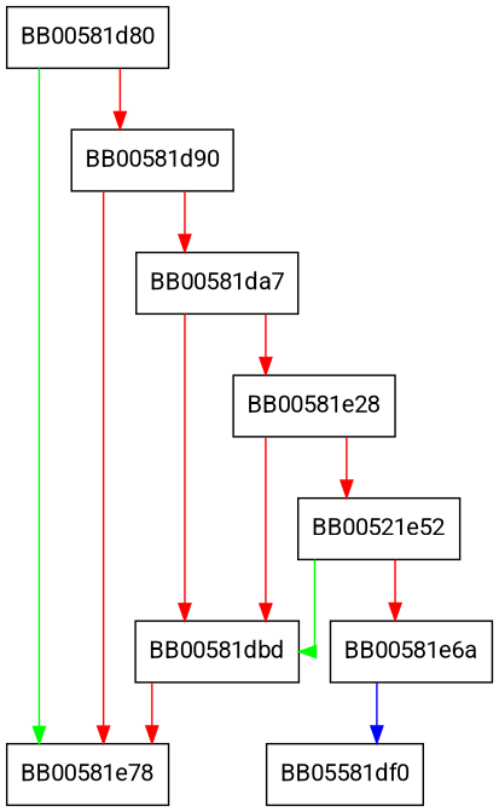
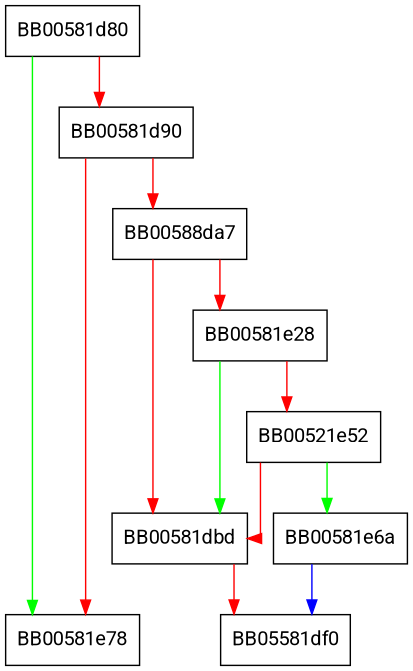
  digraph {
    fontname=Roboto
    splines=ortho
    node [fontname=Roboto shape=box]
    edge [color=red fontname=Roboto]
    BB00581d80
    BB00581e78
    BB00581d90
-   BB00581da7
+   BB00581da7 [label=BB00588da7]
    BB00581e28
    BB00581dbd
    n7 [label=BB00521e52]
    n8 [label=BB05581df0]
    BB00581e6a
    BB00581d80 -> BB00581e78 [color=green]
    BB00581d80 -> BB00581d90
    BB00581d90 -> BB00581e78
    BB00581d90 -> BB00581da7
    BB00581da7 -> BB00581e28
    BB00581da7 -> BB00581dbd
-   BB00581e28 -> BB00581dbd
+   BB00581e28 -> BB00581dbd [color=green]
    BB00581e28 -> n7
-   BB00581dbd -> BB00581e78
-   n7 -> BB00581dbd [color=green]
-   n7 -> BB00581e6a
+   BB00581dbd -> n8
+   n7 -> BB00581dbd
+   n7 -> BB00581e6a [color=green]
    BB00581e6a -> n8 [color=blue]
  }
